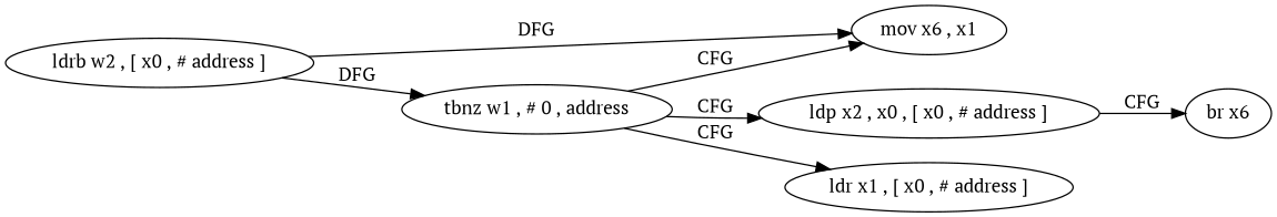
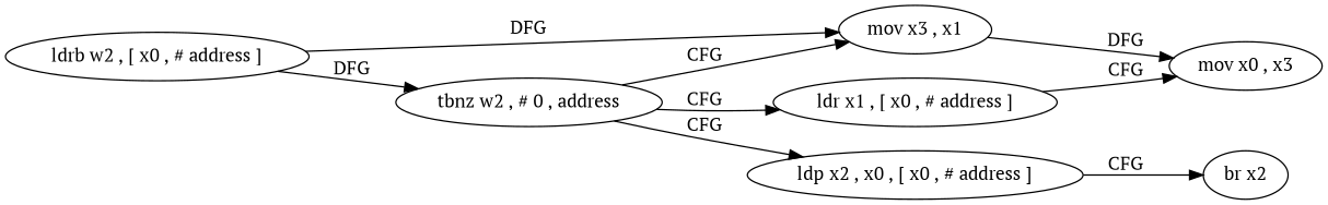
  digraph {
    fontname="PT Serif"
    rankdir=LR
    node [fontname="PT Serif"]
    edge [fontname="PT Serif"]
    n1 [label="ldrb w2 , [ x0 , # address ]"]
-   n2 [label="mov x6 , x1"]
-   n3 [label="tbnz w1 , # 0 , address"]
+   n2 [label="mov x3 , x1"]
+   n3 [label="tbnz w2 , # 0 , address"]
+   n4 [label="mov x0 , x3"]
    n5 [label="ldp x2 , x0 , [ x0 , # address ]"]
    n6 [label="ldr x1 , [ x0 , # address ]"]
-   n7 [label="br x6"]
+   n7 [label="br x2"]
    n1 -> n2 [label=DFG]
    n1 -> n3 [label=DFG]
+   n2 -> n4 [label=DFG]
    n3 -> n2 [label=CFG]
    n3 -> n5 [label=CFG]
    n3 -> n6 [label=CFG]
    n5 -> n7 [label=CFG]
+   n6 -> n4 [label=CFG]
  }
